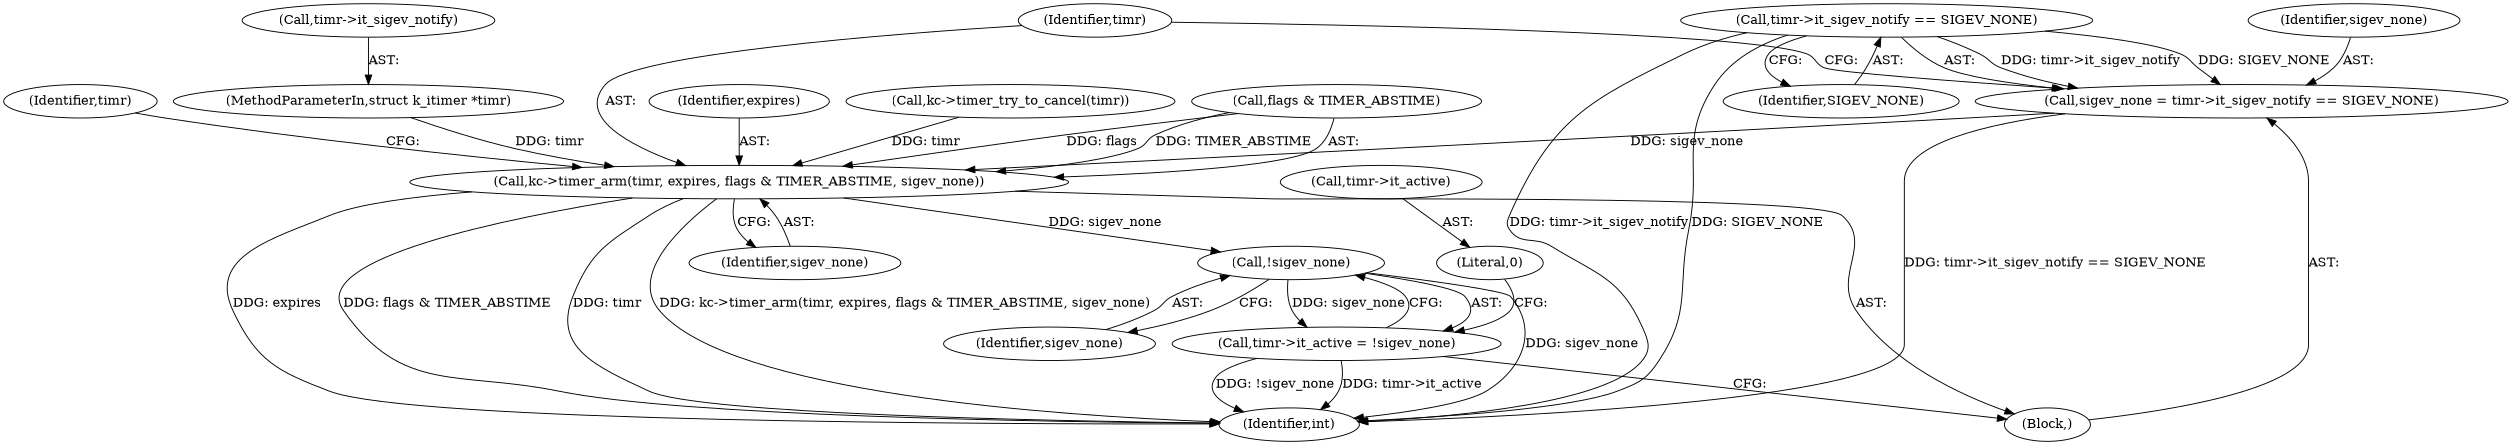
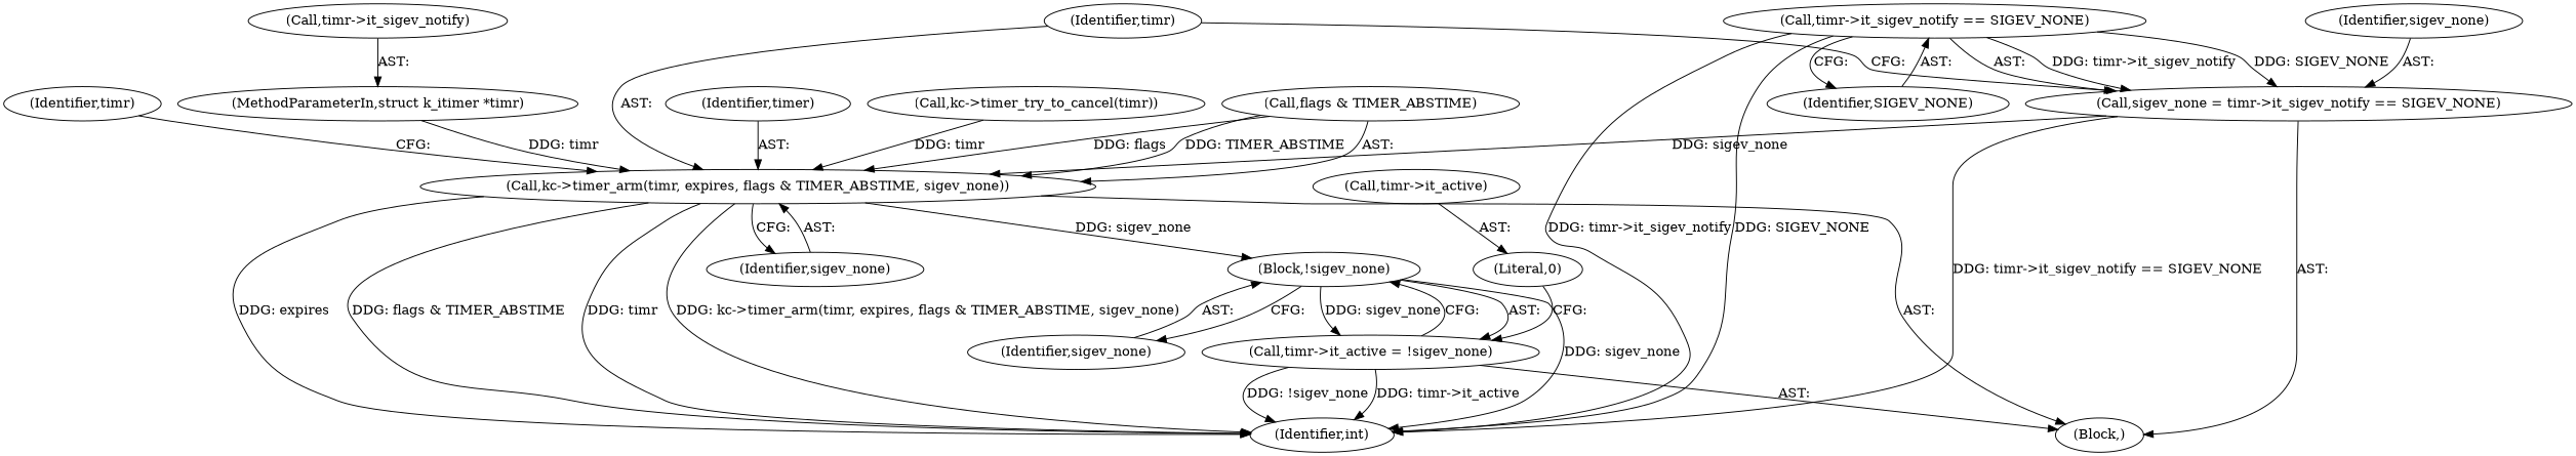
  digraph {
    n1 [label="(Call,timr->it_sigev_notify == SIGEV_NONE)"]
    n2 [label="(Call,sigev_none = timr->it_sigev_notify == SIGEV_NONE)"]
    n3 [label="(Identifier,SIGEV_NONE)"]
    n4 [label="(Identifier,int)"]
    n5 [label="(Call,kc->timer_arm(timr, expires, flags & TIMER_ABSTIME, sigev_none))"]
    n6 [label="(Block,)"]
-   n7 [label="(Call,!sigev_none)"]
+   n7 [label="(Block,!sigev_none)"]
    n8 [label="(Identifier,sigev_none)"]
    n9 [label="(Call,timr->it_active = !sigev_none)"]
    n10 [label="(Identifier,sigev_none)"]
    n11 [label="(MethodParameterIn,struct k_itimer *timr)"]
    n12 [label="(Call,flags & TIMER_ABSTIME)"]
    n13 [label="(Identifier,timr)"]
    n14 [label="(Identifier,timr)"]
-   n15 [label="(Identifier,expires)"]
+   n15 [label="(Identifier,timer)"]
    n16 [label="(Call,timr->it_active)"]
    n17 [label="(Literal,0)"]
    n18 [label="(Call,kc->timer_try_to_cancel(timr))"]
    n19 [label="(Call,timr->it_sigev_notify)"]
    n20 [label="(Identifier,sigev_none)"]
    n1 -> n2 [label="AST: "]
    n1 -> n2 [label="DDG: timr->it_sigev_notify"]
    n1 -> n2 [label="DDG: SIGEV_NONE"]
    n1 -> n3 [label="CFG: "]
    n1 -> n4 [label="DDG: timr->it_sigev_notify"]
    n1 -> n4 [label="DDG: SIGEV_NONE"]
    n2 -> n4 [label="DDG: timr->it_sigev_notify == SIGEV_NONE"]
    n2 -> n5 [label="DDG: sigev_none"]
-   n6 -> n2 [label="AST: "]
+   n2 -> n6 [label="AST: "]
    n3 -> n1 [label="AST: "]
    n5 -> n4 [label="DDG: expires"]
    n5 -> n4 [label="DDG: flags & TIMER_ABSTIME"]
    n5 -> n4 [label="DDG: timr"]
    n5 -> n4 [label="DDG: kc->timer_arm(timr, expires, flags & TIMER_ABSTIME, sigev_none)"]
    n5 -> n6 [label="AST: "]
    n5 -> n7 [label="DDG: sigev_none"]
    n5 -> n8 [label="CFG: "]
    n7 -> n4 [label="DDG: sigev_none"]
    n7 -> n9 [label="AST: "]
    n7 -> n9 [label="DDG: sigev_none"]
    n7 -> n10 [label="CFG: "]
    n8 -> n5 [label="AST: "]
    n9 -> n4 [label="DDG: timr->it_active"]
    n9 -> n4 [label="DDG: !sigev_none"]
-   n9 -> n6 [label="CFG: "]
+   n9 -> n6 [label="AST: "]
    n9 -> n7 [label="CFG: "]
    n10 -> n7 [label="AST: "]
    n11 -> n5 [label="DDG: timr"]
    n12 -> n5 [label="AST: "]
    n12 -> n5 [label="DDG: flags"]
    n12 -> n5 [label="DDG: TIMER_ABSTIME"]
    n13 -> n5 [label="CFG: "]
    n14 -> n2 [label="CFG: "]
    n14 -> n5 [label="AST: "]
    n15 -> n5 [label="AST: "]
    n16 -> n17 [label="AST: "]
    n17 -> n9 [label="CFG: "]
    n18 -> n5 [label="DDG: timr"]
    n19 -> n11 [label="AST: "]
    n20 -> n2 [label="AST: "]
  }
